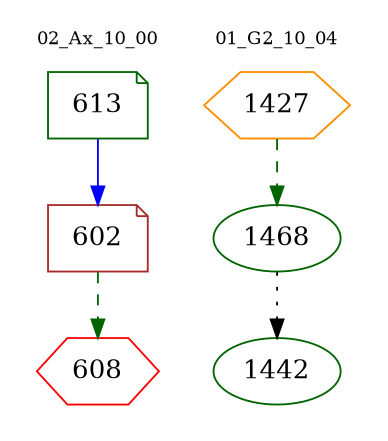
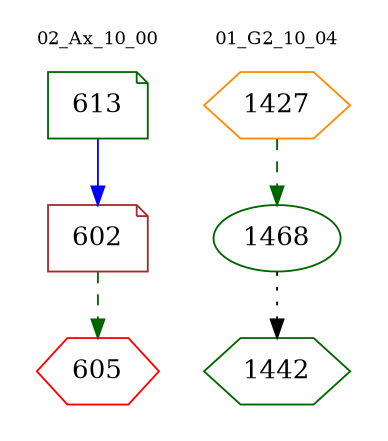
  digraph {
    node [color=darkgreen shape=note]
    edge [color=darkgreen style=dashed]
    n1 [color=brown label=602]
-   n2 [color=red label=608 shape=hexagon]
+   n2 [color=red label=605 shape=hexagon]
    n3 [label=613]
    n4 [color=darkorange label=1427 shape=hexagon]
-   n5 [label=1442 shape=ellipse]
+   n5 [label=1442 shape=hexagon]
    n6 [label=1468 shape=ellipse]
    subgraph cluster_1 {
      color=white
      fontsize=10
      label="02_Ax_10_00"
      n1
      n2
      n3
    }
    subgraph cluster_2 {
      color=white
      fontsize=10
      label="01_G2_10_04"
      n4
      n5
      n6
    }
    n1 -> n2
    n3 -> n1 [color=blue style=solid]
    n4 -> n6
    n6 -> n5 [color=black style=dotted]
  }
